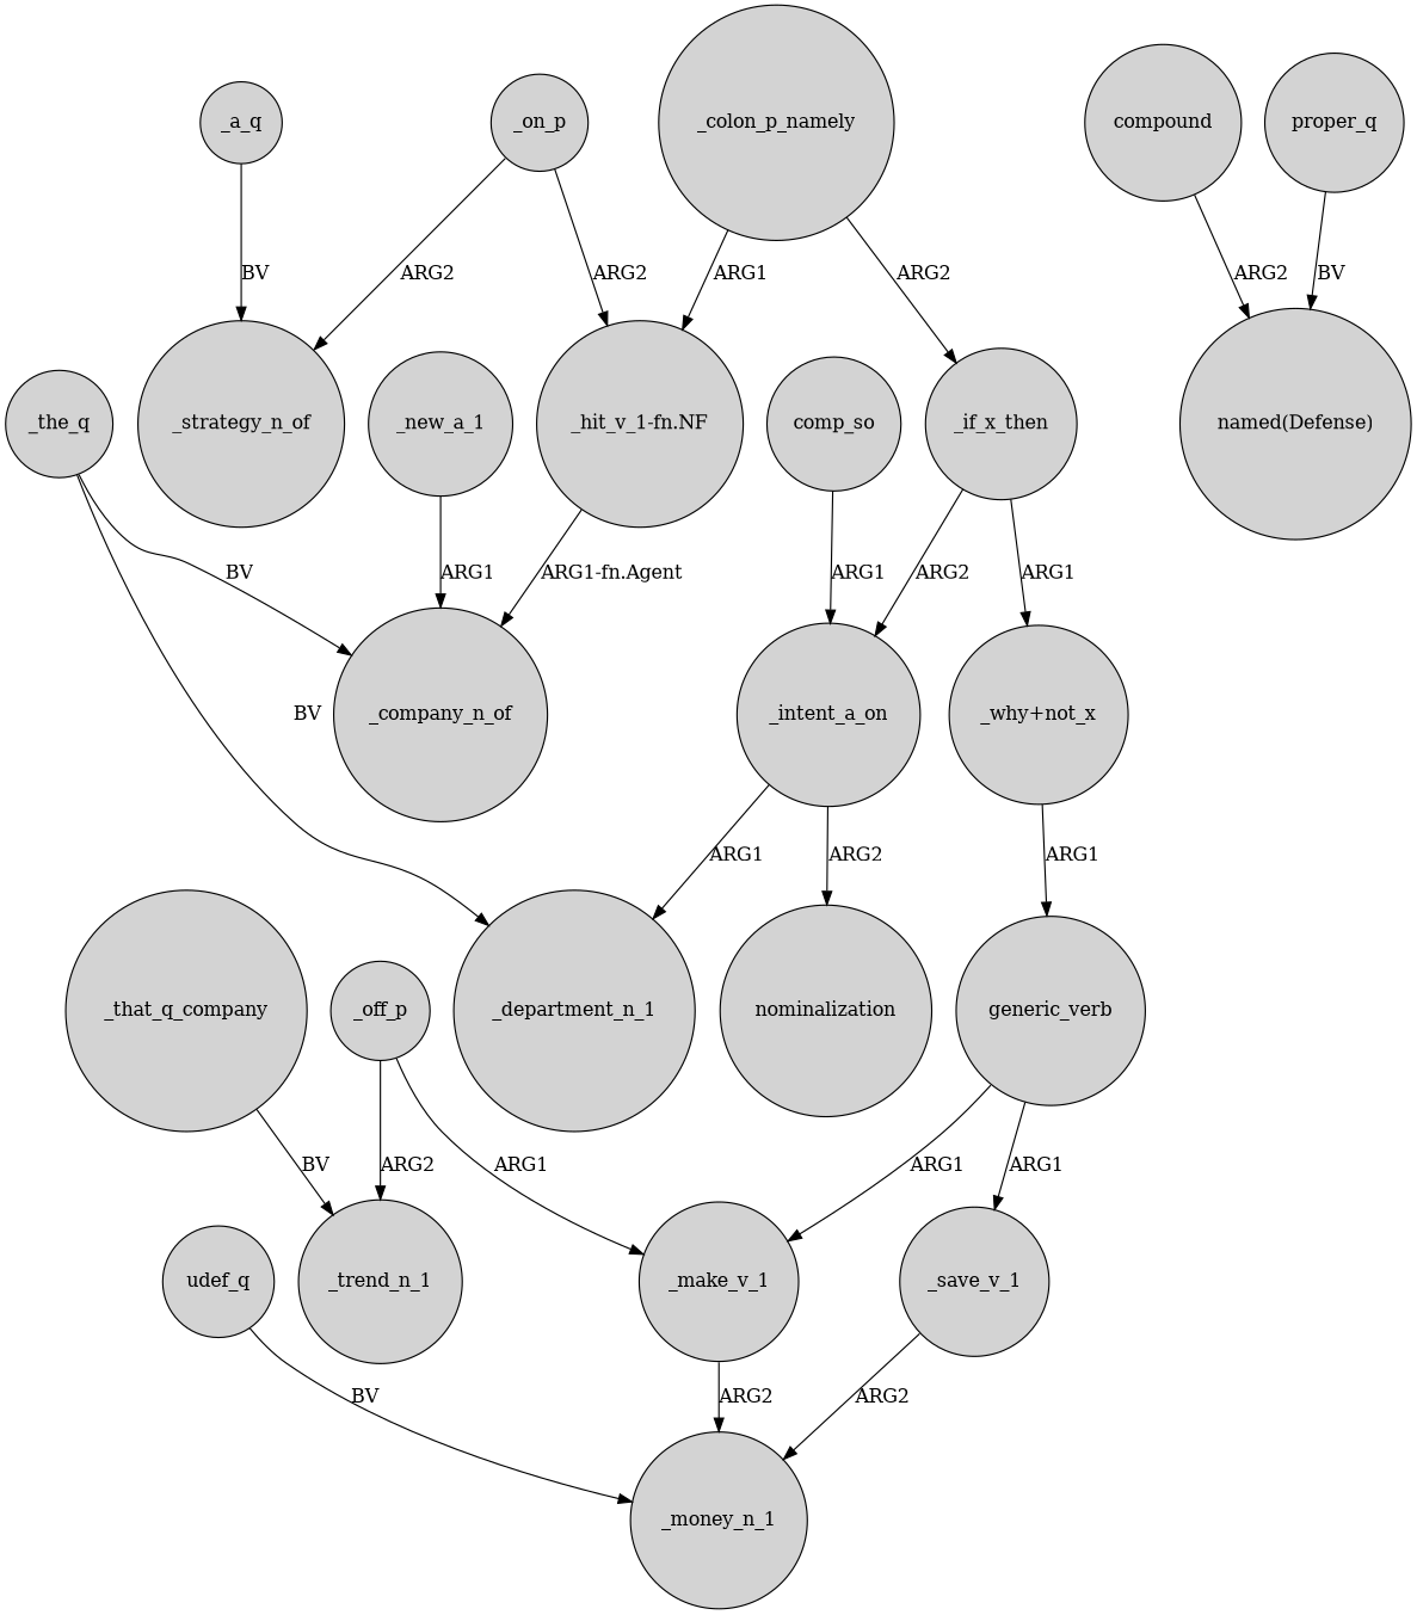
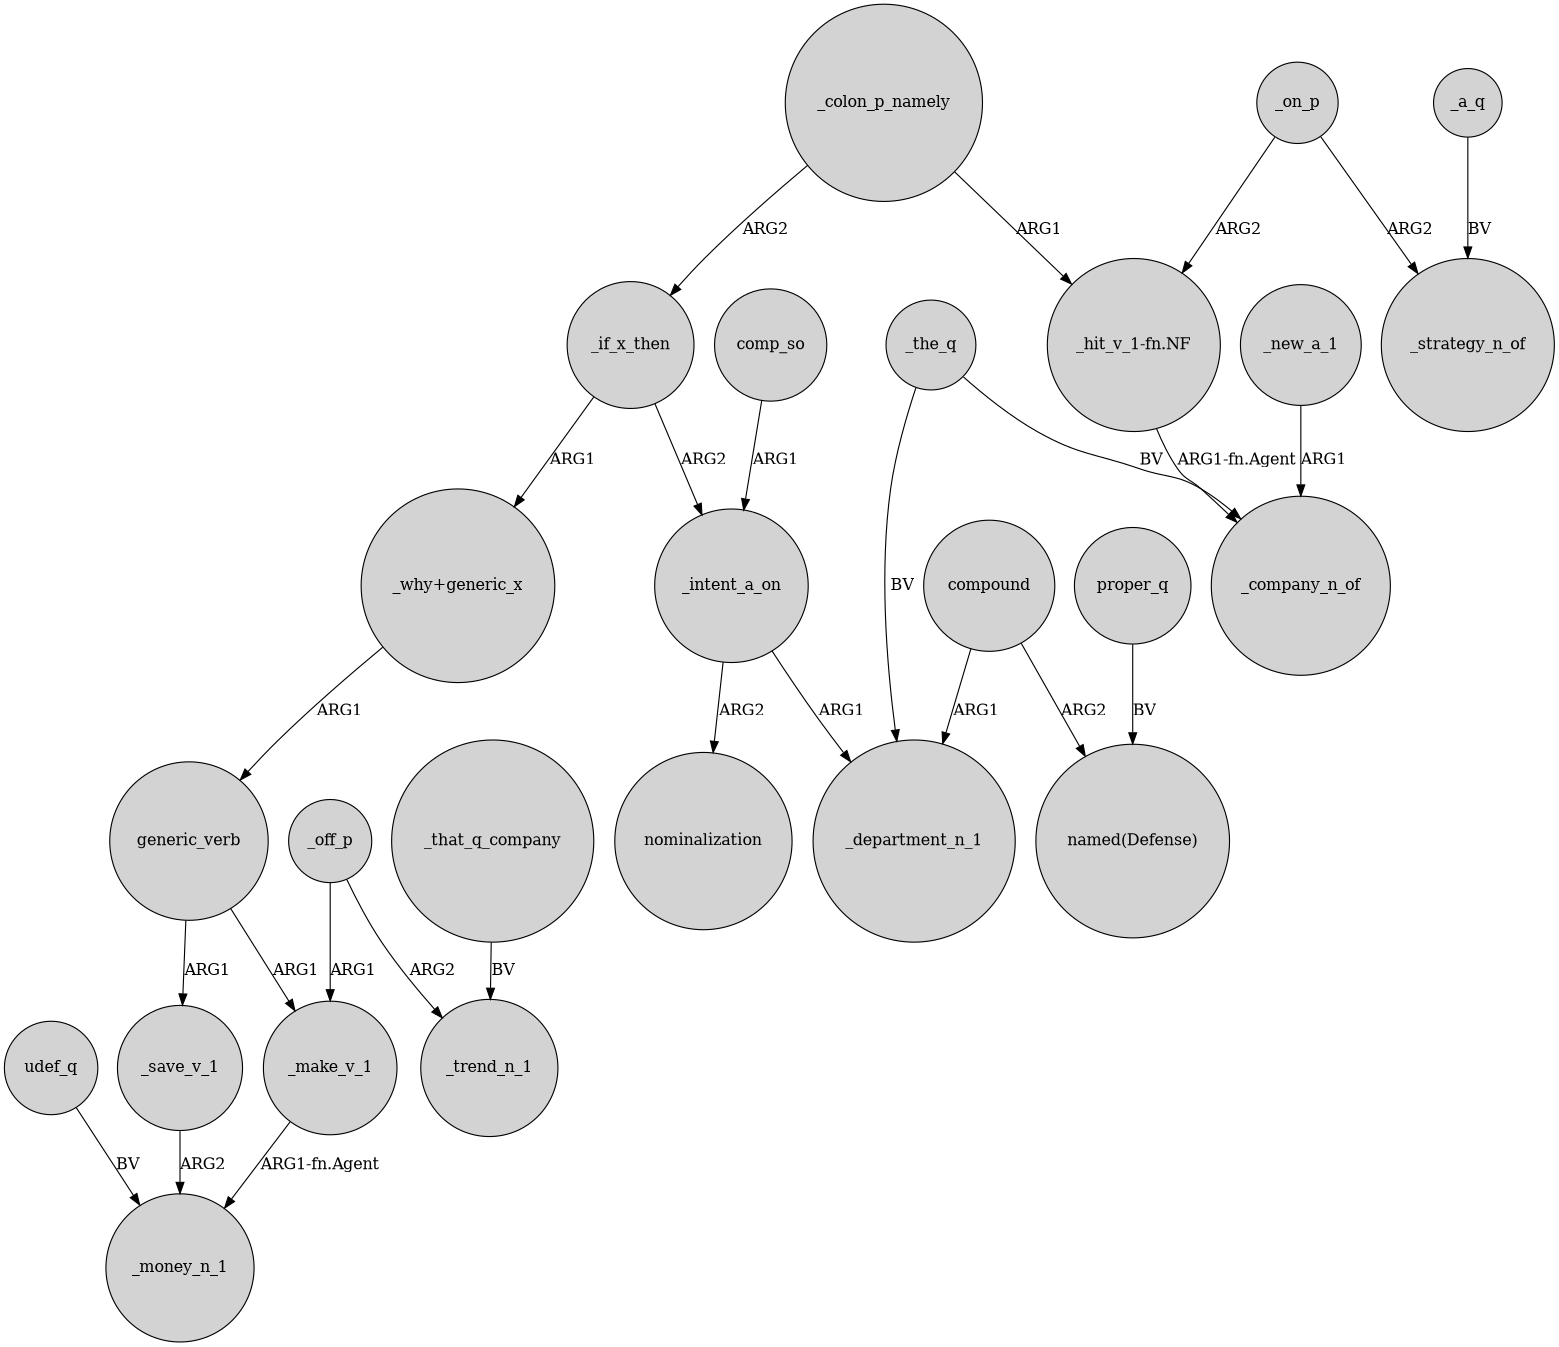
  digraph {
    node [shape=circle style=filled]
    udef_q
    _money_n_1
    _if_x_then
    _intent_a_on
-   "_why+not_x"
+   "_why+not_x" [label="_why+generic_x"]
    nominalization
    _department_n_1
    generic_verb
    _on_p
    "_hit_v_1-fn.NF"
    _strategy_n_of
    _company_n_of
    comp_so
    _save_v_1
    compound
    "named(Defense)"
    _new_a_1
    _the_q
    _off_p
    _make_v_1
    _trend_n_1
    _colon_p_namely
    proper_q
    n24 [label=_that_q_company]
    _a_q
    udef_q -> _money_n_1 [label=BV]
    _if_x_then -> _intent_a_on [label=ARG2]
    _if_x_then -> "_why+not_x" [label=ARG1]
    _intent_a_on -> nominalization [label=ARG2]
    _intent_a_on -> _department_n_1 [label=ARG1]
    "_why+not_x" -> generic_verb [label=ARG1]
    generic_verb -> _save_v_1 [label=ARG1]
    generic_verb -> _make_v_1 [label=ARG1]
    _on_p -> "_hit_v_1-fn.NF" [label=ARG2]
    _on_p -> _strategy_n_of [label=ARG2]
    "_hit_v_1-fn.NF" -> _company_n_of [label="ARG1-fn.Agent"]
    comp_so -> _intent_a_on [label=ARG1]
    _save_v_1 -> _money_n_1 [label=ARG2]
+   compound -> _department_n_1 [label=ARG1]
    compound -> "named(Defense)" [label=ARG2]
    _new_a_1 -> _company_n_of [label=ARG1]
    _the_q -> _department_n_1 [label=BV]
    _the_q -> _company_n_of [label=BV]
    _off_p -> _make_v_1 [label=ARG1]
    _off_p -> _trend_n_1 [label=ARG2]
-   _make_v_1 -> _money_n_1 [label=ARG2]
+   _make_v_1 -> _money_n_1 [label="ARG1-fn.Agent"]
    _colon_p_namely -> _if_x_then [label=ARG2]
    _colon_p_namely -> "_hit_v_1-fn.NF" [label=ARG1]
    proper_q -> "named(Defense)" [label=BV]
    n24 -> _trend_n_1 [label=BV]
    _a_q -> _strategy_n_of [label=BV]
  }
